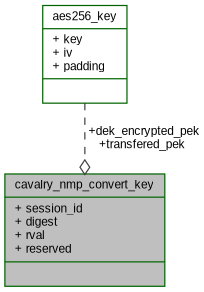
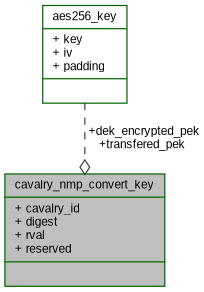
  digraph {
    fontname="Liberation Sans"
    node [color=darkgreen fontname="Liberation Sans" fontsize=10 shape=record]
-   n1 [fillcolor=grey75 fontcolor=black height=0.2 label="{cavalry_nmp_convert_key\n|+ session_id\l+ digest\l+ rval\l+ reserved\l|}" style=filled width=0.4]
+   n1 [fillcolor=grey75 fontcolor=black height=0.2 label="{cavalry_nmp_convert_key\n|+ cavalry_id\l+ digest\l+ rval\l+ reserved\l|}" style=filled width=0.4]
    n2 [height=0.2 label="{aes256_key\n|+ key\l+ iv\l+ padding\l|}" width=0.4]
    n2 -> n1 [arrowhead=odiamond color=grey25 fontname="Liberation Sans" fontsize=10 label=" +dek_encrypted_pek\n+transfered_pek" labelfontname=Helvetica labelfontsize=10 style=dashed]
  }
